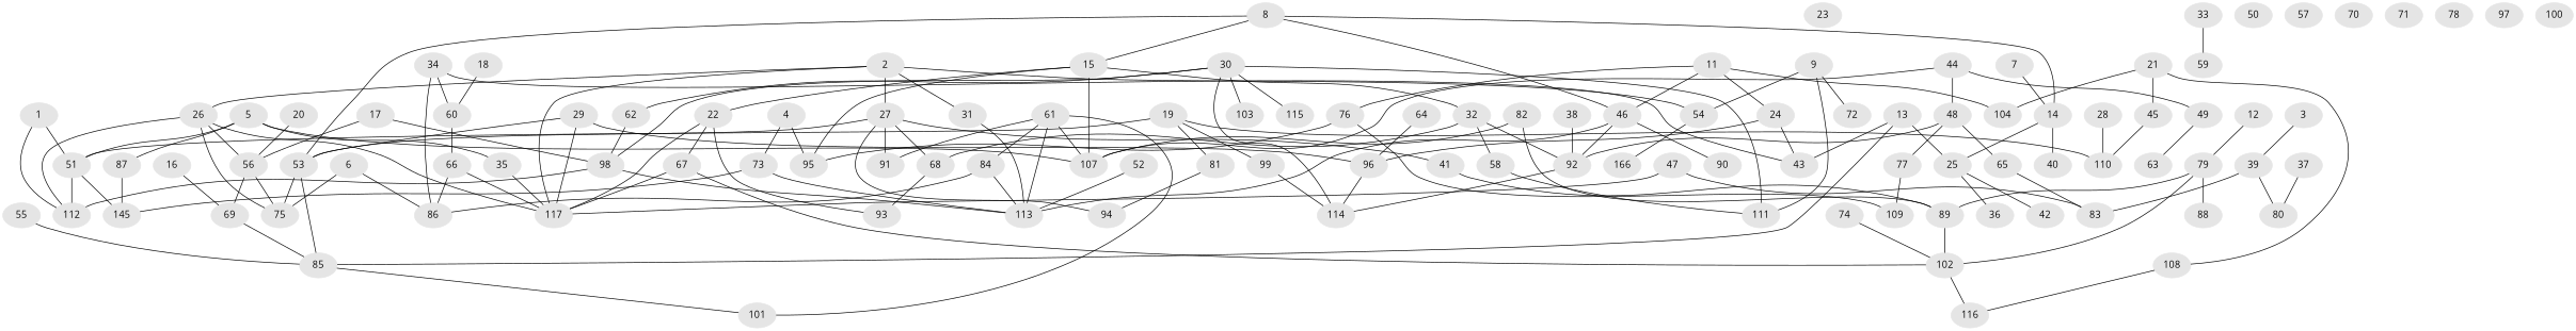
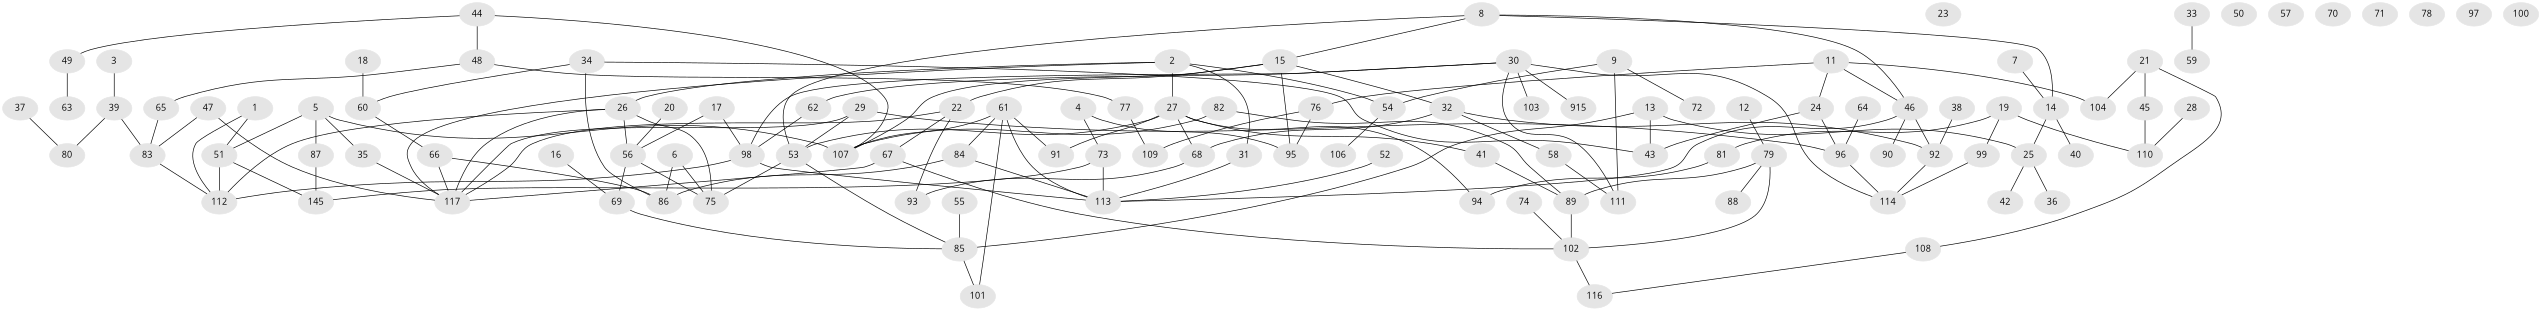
  graph {
    fontname="Open Sans"
    node [color=gray90 fontname="Open Sans" style=filled]
    edge [fontname="Open Sans"]
    1
    51
    112
    n4 [label=145]
    2
    26
    27
    31
    54
    117
    75
    56
    53
    41
    68
    91
    94
    113
-   106 [label=166]
+   106
    3
    39
    80
    83
    4
    73
    95
    5
    35
    87
    107
    6
    86
    7
    14
    25
    40
    8
    15
    46
    22
    32
    92
    90
    85
    9
    72
    111
    11
    24
    76
    104
    43
    96
    109
    12
    79
    89
    102
    88
    13
    36
    42
    101
    67
    93
    58
    16
    69
    17
    98
    18
    60
    66
    19
    81
    99
    110
    114
    20
    21
    45
    108
    116
    23
    28
    29
    30
    62
    103
-   115
+   115 [label=915]
    33
    59
    34
    37
    38
    44
    48
    49
    65
    77
    63
    47
    50
    52
    55
    57
    61
    84
    64
    70
    71
    74
    78
    82
    97
    100
    1 -- 51
    1 -- 112
    51 -- 112
    51 -- n4
    2 -- 26
    2 -- 27
    2 -- 31
    2 -- 54
    2 -- 117
    26 -- 112
    26 -- 117
    26 -- 75
    26 -- 56
    27 -- 53
    27 -- 41
    27 -- 68
    27 -- 91
    27 -- 94
    31 -- 113
    54 -- 106
    56 -- 75
    56 -- 69
    53 -- 75
    53 -- 85
    41 -- 89
    68 -- 93
    3 -- 39
    39 -- 80
    39 -- 83
+   83 -- 112
    4 -- 73
    4 -- 95
    73 -- n4
    73 -- 113
    5 -- 51
    5 -- 35
    5 -- 87
    5 -- 107
    35 -- 117
    87 -- n4
    6 -- 75
    6 -- 86
    7 -- 14
    14 -- 25
    14 -- 40
    25 -- 36
    25 -- 42
    8 -- 53
    8 -- 14
    8 -- 15
    8 -- 46
    15 -- 95
    15 -- 107
    15 -- 22
    15 -- 32
    46 -- 113
    46 -- 92
    46 -- 90
    22 -- 117
    22 -- 67
    22 -- 93
    32 -- 68
    32 -- 92
    32 -- 58
    92 -- 114
    85 -- 101
    9 -- 54
    9 -- 72
    9 -- 111
    11 -- 46
    11 -- 24
    11 -- 76
    11 -- 104
    24 -- 43
    24 -- 96
    76 -- 95
    76 -- 109
    96 -- 114
    12 -- 79
    79 -- 89
    79 -- 102
    79 -- 88
    89 -- 102
    102 -- 116
    13 -- 25
    13 -- 85
    13 -- 43
    67 -- 117
    67 -- 102
    58 -- 111
    16 -- 69
    69 -- 85
    17 -- 56
    17 -- 98
    98 -- 112
    98 -- 113
    18 -- 60
    60 -- 66
    66 -- 117
    66 -- 86
-   19 -- 51
    19 -- 81
    19 -- 99
    19 -- 110
    81 -- 94
    99 -- 114
    20 -- 56
    21 -- 104
    21 -- 45
    21 -- 108
    45 -- 110
    108 -- 116
    28 -- 110
    29 -- 117
    29 -- 53
    29 -- 96
    30 -- 111
    30 -- 98
    30 -- 114
    30 -- 62
    30 -- 103
    30 -- 115
    62 -- 98
    33 -- 59
    34 -- 86
    34 -- 43
    34 -- 60
    37 -- 80
    38 -- 92
    44 -- 107
    44 -- 48
    44 -- 49
-   48 -- 92
    48 -- 65
    48 -- 77
    49 -- 63
    65 -- 83
    77 -- 109
    47 -- 117
    47 -- 83
    52 -- 113
    55 -- 85
    61 -- 91
    61 -- 113
    61 -- 107
    61 -- 101
    61 -- 84
    84 -- 113
    84 -- 86
    64 -- 96
    74 -- 102
    82 -- 107
    82 -- 89
  }
